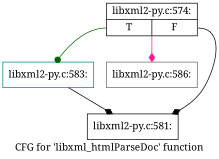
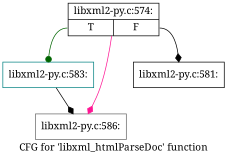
  digraph {
    fontname="Noto Serif"
    label="CFG for 'libxml_htmlParseDoc' function"
    node [color=black fontname="Noto Serif" shape=record]
    edge [arrowhead=diamond color=black fontname="Noto Serif"]
    n1 [label="{libxml2-py.c:574:|{<s0>T|<s1>F}}"]
    n2 [color=teal label="{libxml2-py.c:583:}"]
    n3 [label="{libxml2-py.c:581:}"]
    n4 [color=gray40 label="{libxml2-py.c:586:}"]
    n1 -> n2 [arrowhead=dot color=darkgreen tailport=s0]
    n1 -> n3 [tailport=s1]
    n1 -> n4 [color=deeppink]
-   n2 -> n3
+   n2 -> n4
  }
